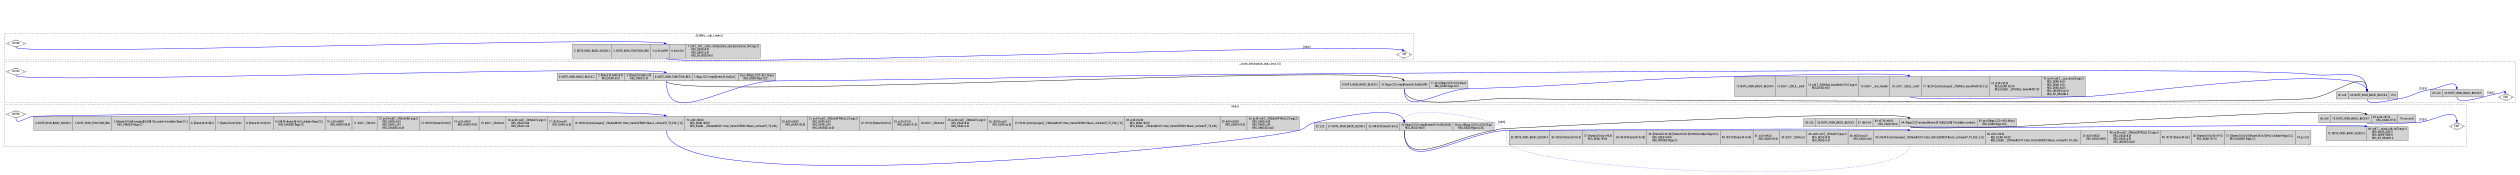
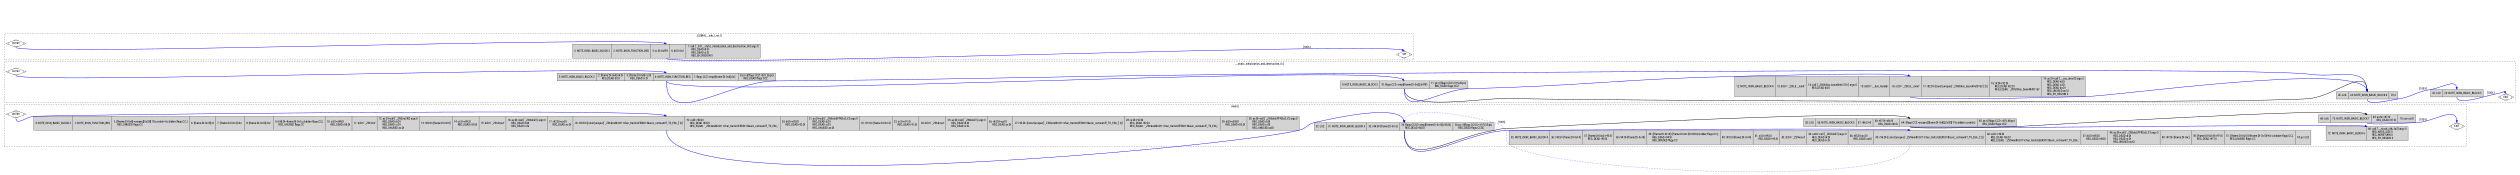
  digraph {
    fontname="Roboto Condensed"
    rankdir=LR
    node [fillcolor=lightgrey fontname="Roboto Condensed" shape=record style=filled]
    edge [color=blue constraint=true fontname="Roboto Condensed" headport=n style="solid,bold" tailport=s weight=100]
    n1 [fillcolor=white label=ENTRY shape=Mdiamond]
    n2 [label="{\ \ \ \ 4:\ NOTE_INSN_BASIC_BLOCK\ 2\l|\ \ \ \ 2:\ NOTE_INSN_FUNCTION_BEG\l|\ \ \ \ 3:\ \{[frame:DI-0x8]=unspec[[0x28]]\ 78;scratch=0;clobber\ flags:CC;\}\l\ \ \ \ \ \ REG_UNUSED\ flags:CC\l|\ \ \ \ 6:\ [frame:DI-0x18]=0\l|\ \ \ \ 7:\ [frame:DI-0x14]=0x1\l|\ \ \ \ 8:\ [frame:DI-0x10]=0x1\l|\ \ \ \ 9:\ \{r88:DI=frame:DI-0x1c;clobber\ flags:CC;\}\l\ \ \ \ \ \ REG_UNUSED\ flags:CC\l|\ \ \ 10:\ si:DI=r88:DI\l\ \ \ \ \ \ REG_DEAD\ r88:DI\l|\ \ \ 11:\ di:DI=`_ZSt3cin'\l|\ \ \ 12:\ ax:DI=call\ [`_ZNSirsERi']\ argc:0\l\ \ \ \ \ \ REG_DEAD\ di:DI\l\ \ \ \ \ \ REG_DEAD\ si:DI\l\ \ \ \ \ \ REG_UNUSED\ ax:DI\l|\ \ \ 13:\ r89:SI=[frame:DI-0x18]\l|\ \ \ 14:\ si:SI=r89:SI\l\ \ \ \ \ \ REG_DEAD\ r89:SI\l|\ \ \ 15:\ di:DI=`_ZSt4cout'\l|\ \ \ 16:\ ax:DI=call\ [`_ZNSolsEi']\ argc:0\l\ \ \ \ \ \ REG_DEAD\ di:DI\l\ \ \ \ \ \ REG_DEAD\ si:SI\l|\ \ \ 17:\ r82:DI=ax:DI\l\ \ \ \ \ \ REG_DEAD\ ax:DI\l|\ \ \ 18:\ r90:DI=[const(unspec[`_ZSt4endlIcSt11char_traitsIcEERSt13basic_ostreamIT_T0_ES6_']\ 2)]\l|\ \ \ 19:\ si:DI=r90:DI\l\ \ \ \ \ \ REG_DEAD\ r90:DI\l\ \ \ \ \ \ REG_EQUAL\ `_ZSt4endlIcSt11char_traitsIcEERSt13basic_ostreamIT_T0_ES6_'\l|\ \ \ 20:\ di:DI=r82:DI\l\ \ \ \ \ \ REG_DEAD\ r82:DI\l|\ \ \ 21:\ ax:DI=call\ [`_ZNSolsEPFRSoS_E']\ argc:0\l\ \ \ \ \ \ REG_DEAD\ di:DI\l\ \ \ \ \ \ REG_DEAD\ si:DI\l\ \ \ \ \ \ REG_UNUSED\ ax:DI\l|\ \ \ 22:\ r91:SI=[frame:DI-0x14]\l|\ \ \ 23:\ si:SI=r91:SI\l\ \ \ \ \ \ REG_DEAD\ r91:SI\l|\ \ \ 24:\ di:DI=`_ZSt4cout'\l|\ \ \ 25:\ ax:DI=call\ [`_ZNSolsEi']\ argc:0\l\ \ \ \ \ \ REG_DEAD\ di:DI\l\ \ \ \ \ \ REG_DEAD\ si:SI\l|\ \ \ 26:\ r83:DI=ax:DI\l\ \ \ \ \ \ REG_DEAD\ ax:DI\l|\ \ \ 27:\ r92:DI=[const(unspec[`_ZSt4endlIcSt11char_traitsIcEERSt13basic_ostreamIT_T0_ES6_']\ 2)]\l|\ \ \ 28:\ si:DI=r92:DI\l\ \ \ \ \ \ REG_DEAD\ r92:DI\l\ \ \ \ \ \ REG_EQUAL\ `_ZSt4endlIcSt11char_traitsIcEERSt13basic_ostreamIT_T0_ES6_'\l|\ \ \ 29:\ di:DI=r83:DI\l\ \ \ \ \ \ REG_DEAD\ r83:DI\l|\ \ \ 30:\ ax:DI=call\ [`_ZNSolsEPFRSoS_E']\ argc:0\l\ \ \ \ \ \ REG_DEAD\ di:DI\l\ \ \ \ \ \ REG_DEAD\ si:DI\l\ \ \ \ \ \ REG_UNUSED\ ax:DI\l}"]
    n3 [fillcolor=white label=EXIT shape=Mdiamond]
    n4 [label="{\ \ \ 52:\ L52:\l|\ \ \ 31:\ NOTE_INSN_BASIC_BLOCK\ 3\l|\ \ \ 32:\ r84:SI=[frame:DI-0x1c]\l|\ \ \ 33:\ flags:CCGC=cmp([frame:DI-0x10],r84:SI)\l\ \ \ \ \ \ REG_DEAD\ r84:SI\l|\ \ \ 34:\ pc=\{(flags:CCGC\>=0)?L55:pc\}\l\ \ \ \ \ \ REG_DEAD\ flags:CCGC\l}"]
    n5 [label="{\ \ \ 35:\ NOTE_INSN_BASIC_BLOCK\ 4\l|\ \ \ 36:\ r93:SI=[frame:DI-0x14]\l|\ \ \ 37:\ [frame:DI-0xc]=r93:SI\l\ \ \ \ \ \ REG_DEAD\ r93:SI\l|\ \ \ 38:\ r94:SI=[frame:DI-0x18]\l|\ \ \ 39:\ \{[frame:DI-0x14]=[frame:DI-0x14]+r94:SI;clobber\ flags:CC;\}\l\ \ \ \ \ \ REG_DEAD\ r94:SI\l\ \ \ \ \ \ REG_UNUSED\ flags:CC\l|\ \ \ 40:\ r95:SI=[frame:DI-0x14]\l|\ \ \ 41:\ si:SI=r95:SI\l\ \ \ \ \ \ REG_DEAD\ r95:SI\l|\ \ \ 42:\ di:DI=`_ZSt4cout'\l|\ \ \ 43:\ ax:DI=call\ [`_ZNSolsEi']\ argc:0\l\ \ \ \ \ \ REG_DEAD\ di:DI\l\ \ \ \ \ \ REG_DEAD\ si:SI\l|\ \ \ 44:\ r85:DI=ax:DI\l\ \ \ \ \ \ REG_DEAD\ ax:DI\l|\ \ \ 45:\ r96:DI=[const(unspec[`_ZSt4endlIcSt11char_traitsIcEERSt13basic_ostreamIT_T0_ES6_']\ 2)]\l|\ \ \ 46:\ si:DI=r96:DI\l\ \ \ \ \ \ REG_DEAD\ r96:DI\l\ \ \ \ \ \ REG_EQUAL\ `_ZSt4endlIcSt11char_traitsIcEERSt13basic_ostreamIT_T0_ES6_'\l|\ \ \ 47:\ di:DI=r85:DI\l\ \ \ \ \ \ REG_DEAD\ r85:DI\l|\ \ \ 48:\ ax:DI=call\ [`_ZNSolsEPFRSoS_E']\ argc:0\l\ \ \ \ \ \ REG_DEAD\ di:DI\l\ \ \ \ \ \ REG_DEAD\ si:DI\l\ \ \ \ \ \ REG_UNUSED\ ax:DI\l|\ \ \ 49:\ r97:SI=[frame:DI-0xc]\l|\ \ \ 50:\ [frame:DI-0x18]=r97:SI\l\ \ \ \ \ \ REG_DEAD\ r97:SI\l|\ \ \ 51:\ \{[frame:DI-0x10]=[frame:DI-0x10]+0x1;clobber\ flags:CC;\}\l\ \ \ \ \ \ REG_UNUSED\ flags:CC\l|\ \ \ 74:\ pc=L52\l}"]
    n6 [label="{\ \ \ 55:\ L55:\l|\ \ \ 56:\ NOTE_INSN_BASIC_BLOCK\ 5\l|\ \ \ 57:\ r86:SI=0\l|\ \ \ 60:\ r87:SI=r86:SI\l\ \ \ \ \ \ REG_DEAD\ r86:SI\l|\ \ \ 64:\ \{flags:CCZ=unspec[[frame:DI-0x8],[0x28]]\ 79;clobber\ scratch;\}\l|\ \ \ 65:\ pc=\{(flags:CCZ==0)?L68:pc\}\l\ \ \ \ \ \ REG_DEAD\ flags:CCZ\l}"]
    n7 [label="{\ \ \ 72:\ NOTE_INSN_BASIC_BLOCK\ 6\l|\ \ \ 66:\ call\ [`__stack_chk_fail']\ argc:0\l\ \ \ \ \ \ REG_ARGS_SIZE\ 0\l\ \ \ \ \ \ REG_NORETURN\ 0\l\ \ \ \ \ \ REG_EH_REGION\ 0\l}"]
    n8 [label="{\ \ \ 68:\ L68:\l|\ \ \ 73:\ NOTE_INSN_BASIC_BLOCK\ 7\l|\ \ \ 69:\ ax:SI=r87:SI\l\ \ \ \ \ \ REG_DEAD\ r87:SI\l|\ \ \ 70:\ use\ ax:SI\l}"]
    n9 [fillcolor=white label=ENTRY shape=Mdiamond]
    n10 [label="{\ \ \ \ 5:\ NOTE_INSN_BASIC_BLOCK\ 2\l|\ \ \ \ 2:\ [frame:DI-0x4]=di:SI\l\ \ \ \ \ \ REG_DEAD\ di:SI\l|\ \ \ \ 3:\ [frame:DI-0x8]=si:SI\l\ \ \ \ \ \ REG_DEAD\ si:SI\l|\ \ \ \ 4:\ NOTE_INSN_FUNCTION_BEG\l|\ \ \ \ 7:\ flags:CCZ=cmp([frame:DI-0x4],0x1)\l|\ \ \ \ 8:\ pc=\{(flags:CCZ!=0)?L26:pc\}\l\ \ \ \ \ \ REG_DEAD\ flags:CCZ\l}"]
    n11 [fillcolor=white label=EXIT shape=Mdiamond]
    n12 [label="{\ \ \ \ 9:\ NOTE_INSN_BASIC_BLOCK\ 3\l|\ \ \ 10:\ flags:CCZ=cmp([frame:DI-0x8],0xffff)\l|\ \ \ 11:\ pc=\{(flags:CCZ!=0)?L26:pc\}\l\ \ \ \ \ \ REG_DEAD\ flags:CCZ\l}"]
    n13 [label="{\ \ \ 26:\ L26:\l|\ \ \ 24:\ NOTE_INSN_BASIC_BLOCK\ 6\l|\ \ \ 25:\ 0\l}"]
    n14 [label="{\ \ \ 12:\ NOTE_INSN_BASIC_BLOCK\ 4\l|\ \ \ 13:\ di:DI=`_ZStL8__ioinit'\l|\ \ \ 14:\ call\ [`_ZNSt8ios_base4InitC1Ev']\ argc:0\l\ \ \ \ \ \ REG_DEAD\ di:DI\l|\ \ \ 15:\ dx:DI=`__dso_handle'\l|\ \ \ 16:\ si:DI=`_ZStL8__ioinit'\l|\ \ \ 17:\ r82:DI=[const(unspec[`_ZNSt8ios_base4InitD1Ev']\ 2)]\l|\ \ \ 18:\ di:DI=r82:DI\l\ \ \ \ \ \ REG_DEAD\ r82:DI\l\ \ \ \ \ \ REG_EQUAL\ `_ZNSt8ios_base4InitD1Ev'\l|\ \ \ 19:\ ax:SI=call\ [`__cxa_atexit']\ argc:0\l\ \ \ \ \ \ REG_DEAD\ di:DI\l\ \ \ \ \ \ REG_DEAD\ si:DI\l\ \ \ \ \ \ REG_DEAD\ dx:DI\l\ \ \ \ \ \ REG_UNUSED\ ax:SI\l\ \ \ \ \ \ REG_EH_REGION\ 0\l}"]
    n15 [label="{\ \ \ 22:\ L22:\l|\ \ \ 23:\ NOTE_INSN_BASIC_BLOCK\ 5\l}"]
    n16 [fillcolor=white label=ENTRY shape=Mdiamond]
    n17 [label="{\ \ \ \ 3:\ NOTE_INSN_BASIC_BLOCK\ 2\l|\ \ \ \ 2:\ NOTE_INSN_FUNCTION_BEG\l|\ \ \ \ 5:\ si:SI=0xffff\l|\ \ \ \ 6:\ di:SI=0x1\l|\ \ \ \ 7:\ call\ [`_Z41__static_initialization_and_destruction_0ii']\ argc:0\l\ \ \ \ \ \ REG_DEAD\ di:SI\l\ \ \ \ \ \ REG_DEAD\ si:SI\l\ \ \ \ \ \ REG_EH_REGION\ 0\l}"]
    n18 [fillcolor=white label=EXIT shape=Mdiamond]
    subgraph cluster_1 {
      color=black
      label="main ()"
      style=dashed
      n1
      n2
      n3
      n4
      n5
      n6
      n7
      n8
    }
    subgraph cluster_2 {
      color=black
-     label="__static_initialization_and_const_0 ()"
+     label="__static_initialization_and_destruction_0 ()"
      style=dashed
      n9
      n10
      n11
      n12
      n13
      n14
      n15
    }
    subgraph cluster_3 {
      color=black
-     label="_GLOBAL__sub_I_main ()"
+     label="_GLOBAL__sub_I_ios ()"
      style=dashed
      n16
      n17
      n18
    }
    n1 -> n2
    n1 -> n3 [style=invis color="" weight=""]
    n2 -> n4
    n4 -> n5
    n4 -> n6 [color=black weight=10]
    n5 -> n4 [constraint=false label="[100%]" style="dotted,bold" weight=10]
    n6 -> n7
    n6 -> n8 [color=black weight=10]
    n8 -> n3 [label="[100%]"]
    n9 -> n10
    n9 -> n11 [style=invis color="" weight=""]
-   n10 -> n12 [color=black]
+   n10 -> n12
    n10 -> n13 [weight=10]
    n12 -> n13 [color=black weight=10]
    n12 -> n14
    n13 -> n15 [label="[100%]"]
    n14 -> n13
    n15 -> n11 [label="[100%]"]
    n16 -> n17
    n16 -> n18 [style=invis color="" weight=""]
    n17 -> n18 [label="[100%]"]
  }
